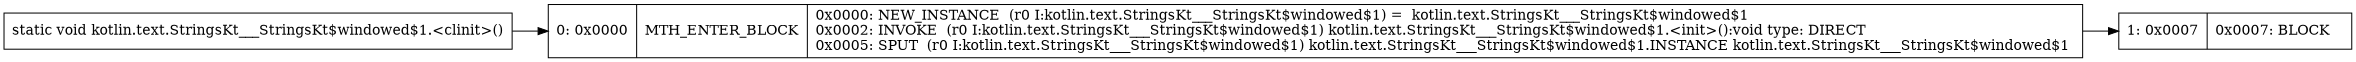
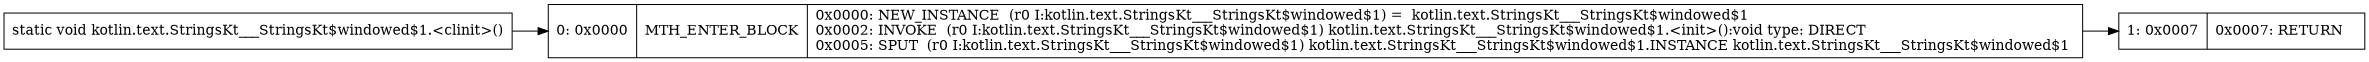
  digraph {
    rankdir=LR
    node [shape=record]
    n1 [label="{0\:\ 0x0000|MTH_ENTER_BLOCK\l|0x0000: NEW_INSTANCE  (r0 I:kotlin.text.StringsKt___StringsKt$windowed$1) =  kotlin.text.StringsKt___StringsKt$windowed$1 \l0x0002: INVOKE  (r0 I:kotlin.text.StringsKt___StringsKt$windowed$1) kotlin.text.StringsKt___StringsKt$windowed$1.\<init\>():void type: DIRECT \l0x0005: SPUT  (r0 I:kotlin.text.StringsKt___StringsKt$windowed$1) kotlin.text.StringsKt___StringsKt$windowed$1.INSTANCE kotlin.text.StringsKt___StringsKt$windowed$1 \l}"]
-   n2 [label="{1\:\ 0x0007|0x0007: BLOCK   \l}"]
+   n2 [label="{1\:\ 0x0007|0x0007: RETURN   \l}"]
    n3 [label="{static void kotlin.text.StringsKt___StringsKt$windowed$1.\<clinit\>() }"]
    n1 -> n2
    n3 -> n1
  }
